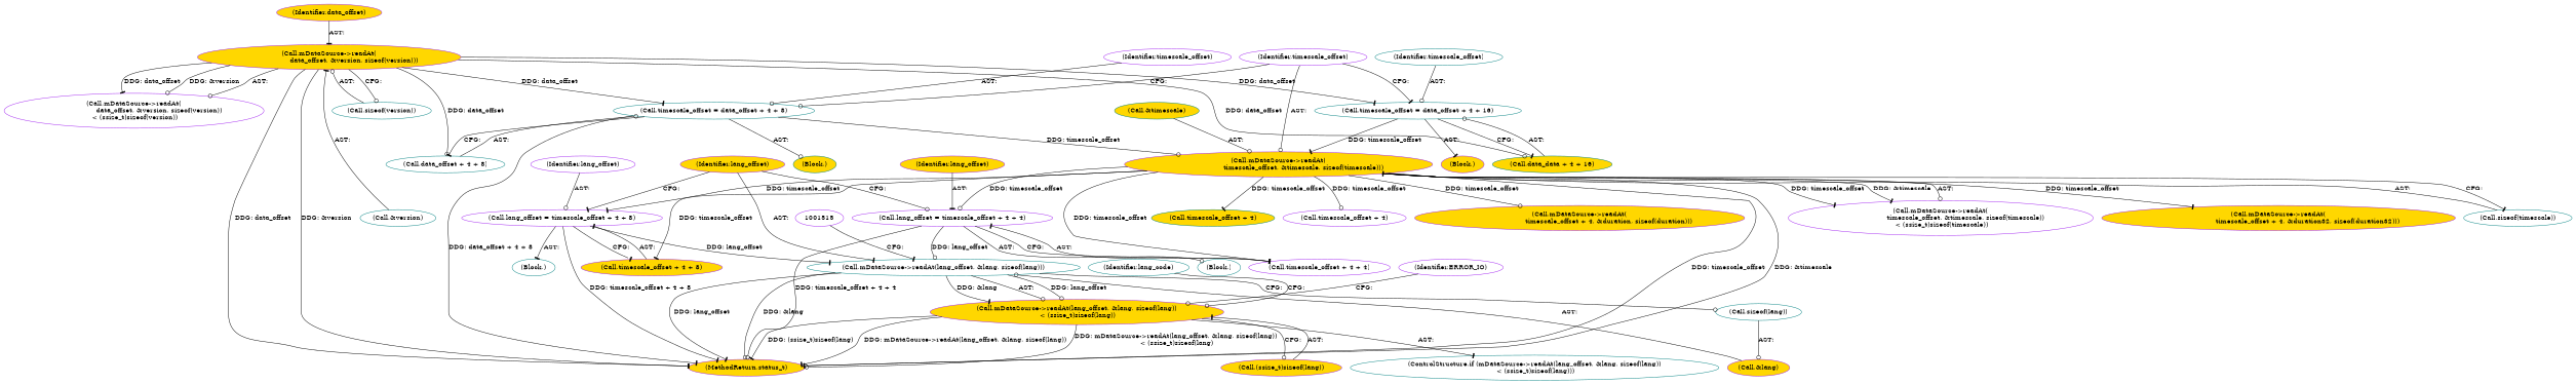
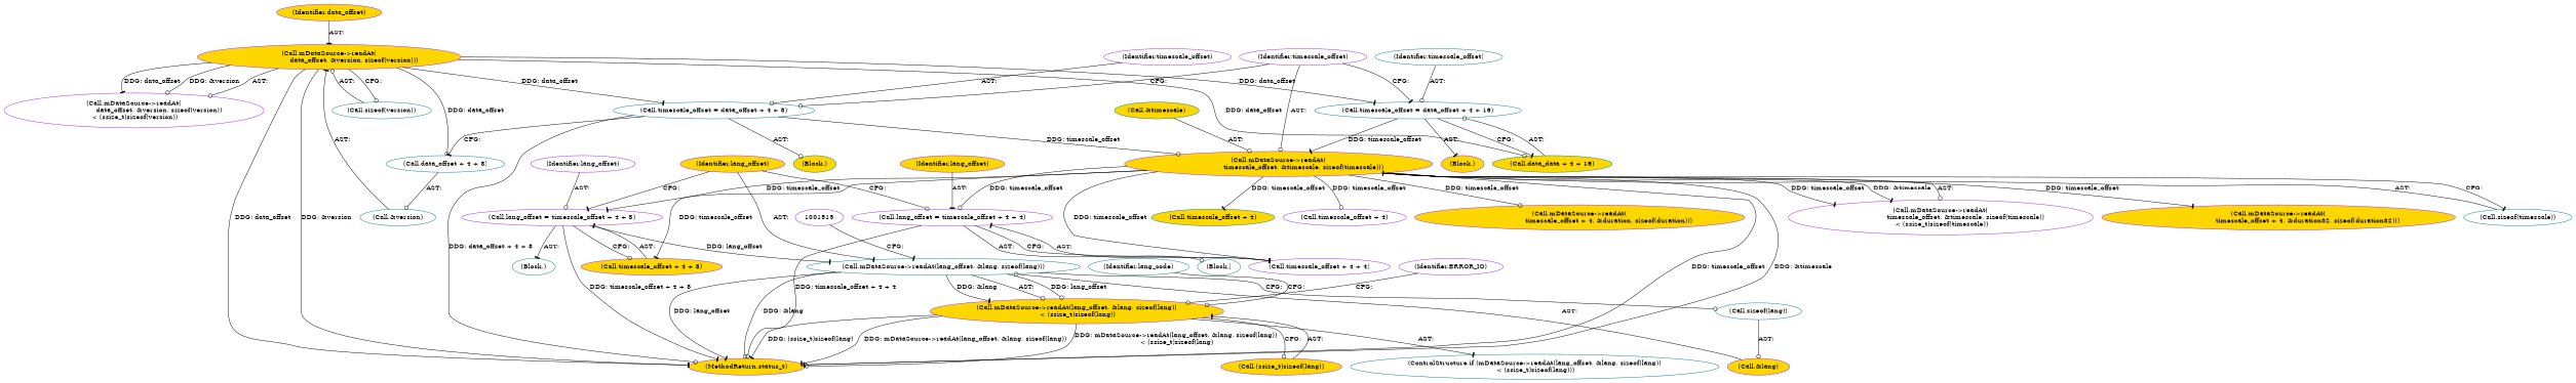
  digraph {
    node [color=purple fillcolor=white style=filled]
    edge [arrowhead=tee]
    n1 [fillcolor=gold label="(Call,mDataSource->readAt(lang_offset, &lang, sizeof(lang))\n < (ssize_t)sizeof(lang))"]
    n2 [fillcolor=gold label="(Call,(ssize_t)sizeof(lang))"]
    n3 [color=teal label="(ControlStructure,if (mDataSource->readAt(lang_offset, &lang, sizeof(lang))\n < (ssize_t)sizeof(lang)))"]
    n4 [fillcolor=gold label="(MethodReturn,status_t)"]
    n5 [color=teal label="(Call,mDataSource->readAt(lang_offset, &lang, sizeof(lang)))"]
    n6 [color=teal label="(Call,sizeof(lang))"]
    n7 [fillcolor=gold label="(Call,&lang)"]
    n8 [label="(Call,lang_offset = timescale_offset + 4 + 4)"]
    n9 [color=teal label="(Block,)"]
    n10 [label="(Call,timescale_offset + 4 + 4)"]
    n11 [fillcolor=gold label="(Call,mDataSource->readAt(\n                        timescale_offset, &timescale, sizeof(timescale)))"]
    n12 [label="(Call,lang_offset = timescale_offset + 4 + 8)"]
    n13 [color=teal fillcolor=gold label="(Call,timescale_offset + 4)"]
    n14 [fillcolor=gold label="(Call,timescale_offset + 4 + 8)"]
    n15 [label="(Call,timescale_offset + 4)"]
    n16 [fillcolor=gold label="(Call,mDataSource->readAt(\n                            timescale_offset + 4, &duration, sizeof(duration)))"]
    n17 [color=teal label="(Call,sizeof(timescale))"]
    n18 [label="(Call,mDataSource->readAt(\n                        timescale_offset, &timescale, sizeof(timescale))\n < (ssize_t)sizeof(timescale))"]
    n19 [fillcolor=gold label="(Call,mDataSource->readAt(\n                            timescale_offset + 4, &duration32, sizeof(duration32)))"]
    n20 [color=teal label="(Block,)"]
    n21 [color=teal label="(Call,timescale_offset = data_offset + 4 + 16)"]
    n22 [color=teal fillcolor=gold label="(Call,data_data + 4 + 16)"]
    n23 [fillcolor=gold label="(Block,)"]
    n24 [fillcolor=gold label="(Call,mDataSource->readAt(\n                        data_offset, &version, sizeof(version)))"]
    n25 [color=teal label="(Call,timescale_offset = data_offset + 4 + 8)"]
    n26 [color=teal label="(Call,sizeof(version))"]
    n27 [color=teal label="(Call,data_offset + 4 + 8)"]
    n28 [label="(Call,mDataSource->readAt(\n                        data_offset, &version, sizeof(version))\n < (ssize_t)sizeof(version))"]
    n29 [color=teal fillcolor=gold label="(Block,)"]
    n30 [label="(Identifier,ERROR_IO)"]
    n31 [fillcolor=gold label="(Identifier,lang_offset)"]
    n32 [label="(Identifier,timescale_offset)"]
    n33 [fillcolor=gold label="(Identifier,data_offset)"]
    n34 [color=teal label="(Call,&version)"]
    n35 [label="(Identifier,lang_offset)"]
    n36 [color=teal label="(Identifier,timescale_offset)"]
    n37 [color=teal fillcolor=gold label="(Call,&timescale)"]
    n38 [fillcolor=gold label="(Identifier,lang_offset)"]
    n39 [color=teal label="(Identifier,lang_code)"]
    n40 [label="(Identifier,timescale_offset)"]
    1001515
    n1 -> n2 [arrowhead=odot label="CFG: "]
    n1 -> n3 [label="AST: "]
    n1 -> n4 [label="DDG: (ssize_t)sizeof(lang)"]
    n1 -> n4 [label="DDG: mDataSource->readAt(lang_offset, &lang, sizeof(lang))"]
    n1 -> n4 [arrowhead=odot label="DDG: mDataSource->readAt(lang_offset, &lang, sizeof(lang))\n < (ssize_t)sizeof(lang)"]
    n2 -> n1 [label="AST: "]
    n5 -> n1 [arrowhead=odot label="AST: "]
    n5 -> n1 [arrowhead=odot label="DDG: lang_offset"]
    n5 -> n1 [label="DDG: &lang"]
    n5 -> n4 [label="DDG: lang_offset"]
    n5 -> n4 [arrowhead=odot label="DDG: &lang"]
    n5 -> n6 [arrowhead=odot label="CFG: "]
    n6 -> n7 [arrowhead=odot label="AST: "]
    n7 -> n5 [arrowhead=odot label="AST: "]
    n8 -> n4 [arrowhead=odot label="DDG: timescale_offset + 4 + 4"]
-   n8 -> n5 [arrowhead=odot label="DDG: lang_offset"]
    n8 -> n9 [arrowhead=odot label="AST: "]
    n8 -> n10 [label="CFG: "]
    n10 -> n8 [label="AST: "]
    n11 -> n4 [label="DDG: timescale_offset"]
    n11 -> n4 [arrowhead=odot label="DDG: &timescale"]
    n11 -> n8 [arrowhead=odot label="DDG: timescale_offset"]
    n11 -> n10 [label="DDG: timescale_offset"]
    n11 -> n12 [label="DDG: timescale_offset"]
    n11 -> n13 [label="DDG: timescale_offset"]
    n11 -> n14 [label="DDG: timescale_offset"]
    n11 -> n15 [arrowhead=odot label="DDG: timescale_offset"]
    n11 -> n16 [arrowhead=odot label="DDG: timescale_offset"]
    n11 -> n17 [label="CFG: "]
    n11 -> n18 [arrowhead=odot label="AST: "]
    n11 -> n18 [label="DDG: timescale_offset"]
    n11 -> n18 [label="DDG: &timescale"]
    n11 -> n19 [label="DDG: timescale_offset"]
    n12 -> n4 [label="DDG: timescale_offset + 4 + 8"]
    n12 -> n5 [label="DDG: lang_offset"]
-   n12 -> n14 [label="CFG: "]
+   n12 -> n14 [arrowhead=odot label="CFG: "]
    n12 -> n20 [label="AST: "]
    n14 -> n12 [label="AST: "]
    n17 -> n11 [label="AST: "]
    n21 -> n11 [label="DDG: timescale_offset"]
    n21 -> n22 [label="CFG: "]
    n21 -> n23 [label="AST: "]
    n22 -> n21 [arrowhead=odot label="AST: "]
    n24 -> n4 [label="DDG: data_offset"]
    n24 -> n4 [label="DDG: &version"]
    n24 -> n21 [label="DDG: data_offset"]
    n24 -> n22 [arrowhead=odot label="DDG: data_offset"]
    n24 -> n25 [label="DDG: data_offset"]
    n24 -> n26 [arrowhead=odot label="CFG: "]
    n24 -> n27 [arrowhead=odot label="DDG: data_offset"]
    n24 -> n28 [arrowhead=odot label="AST: "]
    n24 -> n28 [label="DDG: data_offset"]
    n24 -> n28 [arrowhead=odot label="DDG: &version"]
-   n25 -> n4 [label="DDG: data_offset + 4 + 8"]
+   n25 -> n4 [arrowhead=odot label="DDG: data_offset + 4 + 8"]
    n25 -> n11 [arrowhead=odot label="DDG: timescale_offset"]
    n25 -> n27 [label="CFG: "]
    n25 -> n29 [arrowhead=odot label="AST: "]
    n26 -> n24 [arrowhead=odot label="AST: "]
-   n27 -> n25 [arrowhead=odot label="AST: "]
+   n27 -> n34 [arrowhead=odot label="AST: "]
    n30 -> n1 [arrowhead=odot label="CFG: "]
    n31 -> n5 [label="AST: "]
    n31 -> n8 [arrowhead=odot label="CFG: "]
    n31 -> n12 [label="CFG: "]
    n32 -> n11 [arrowhead=odot label="AST: "]
    n32 -> n21 [label="CFG: "]
    n32 -> n25 [arrowhead=odot label="CFG: "]
    n33 -> n24 [label="AST: "]
    n34 -> n24 [label="AST: "]
    n35 -> n12 [arrowhead=odot label="AST: "]
    n36 -> n21 [arrowhead=odot label="AST: "]
    n37 -> n11 [arrowhead=odot label="AST: "]
    n38 -> n8 [label="AST: "]
    n39 -> n1 [arrowhead=odot label="CFG: "]
    n40 -> n25 [arrowhead=odot label="AST: "]
    1001515 -> n5 [label="CFG: "]
  }
